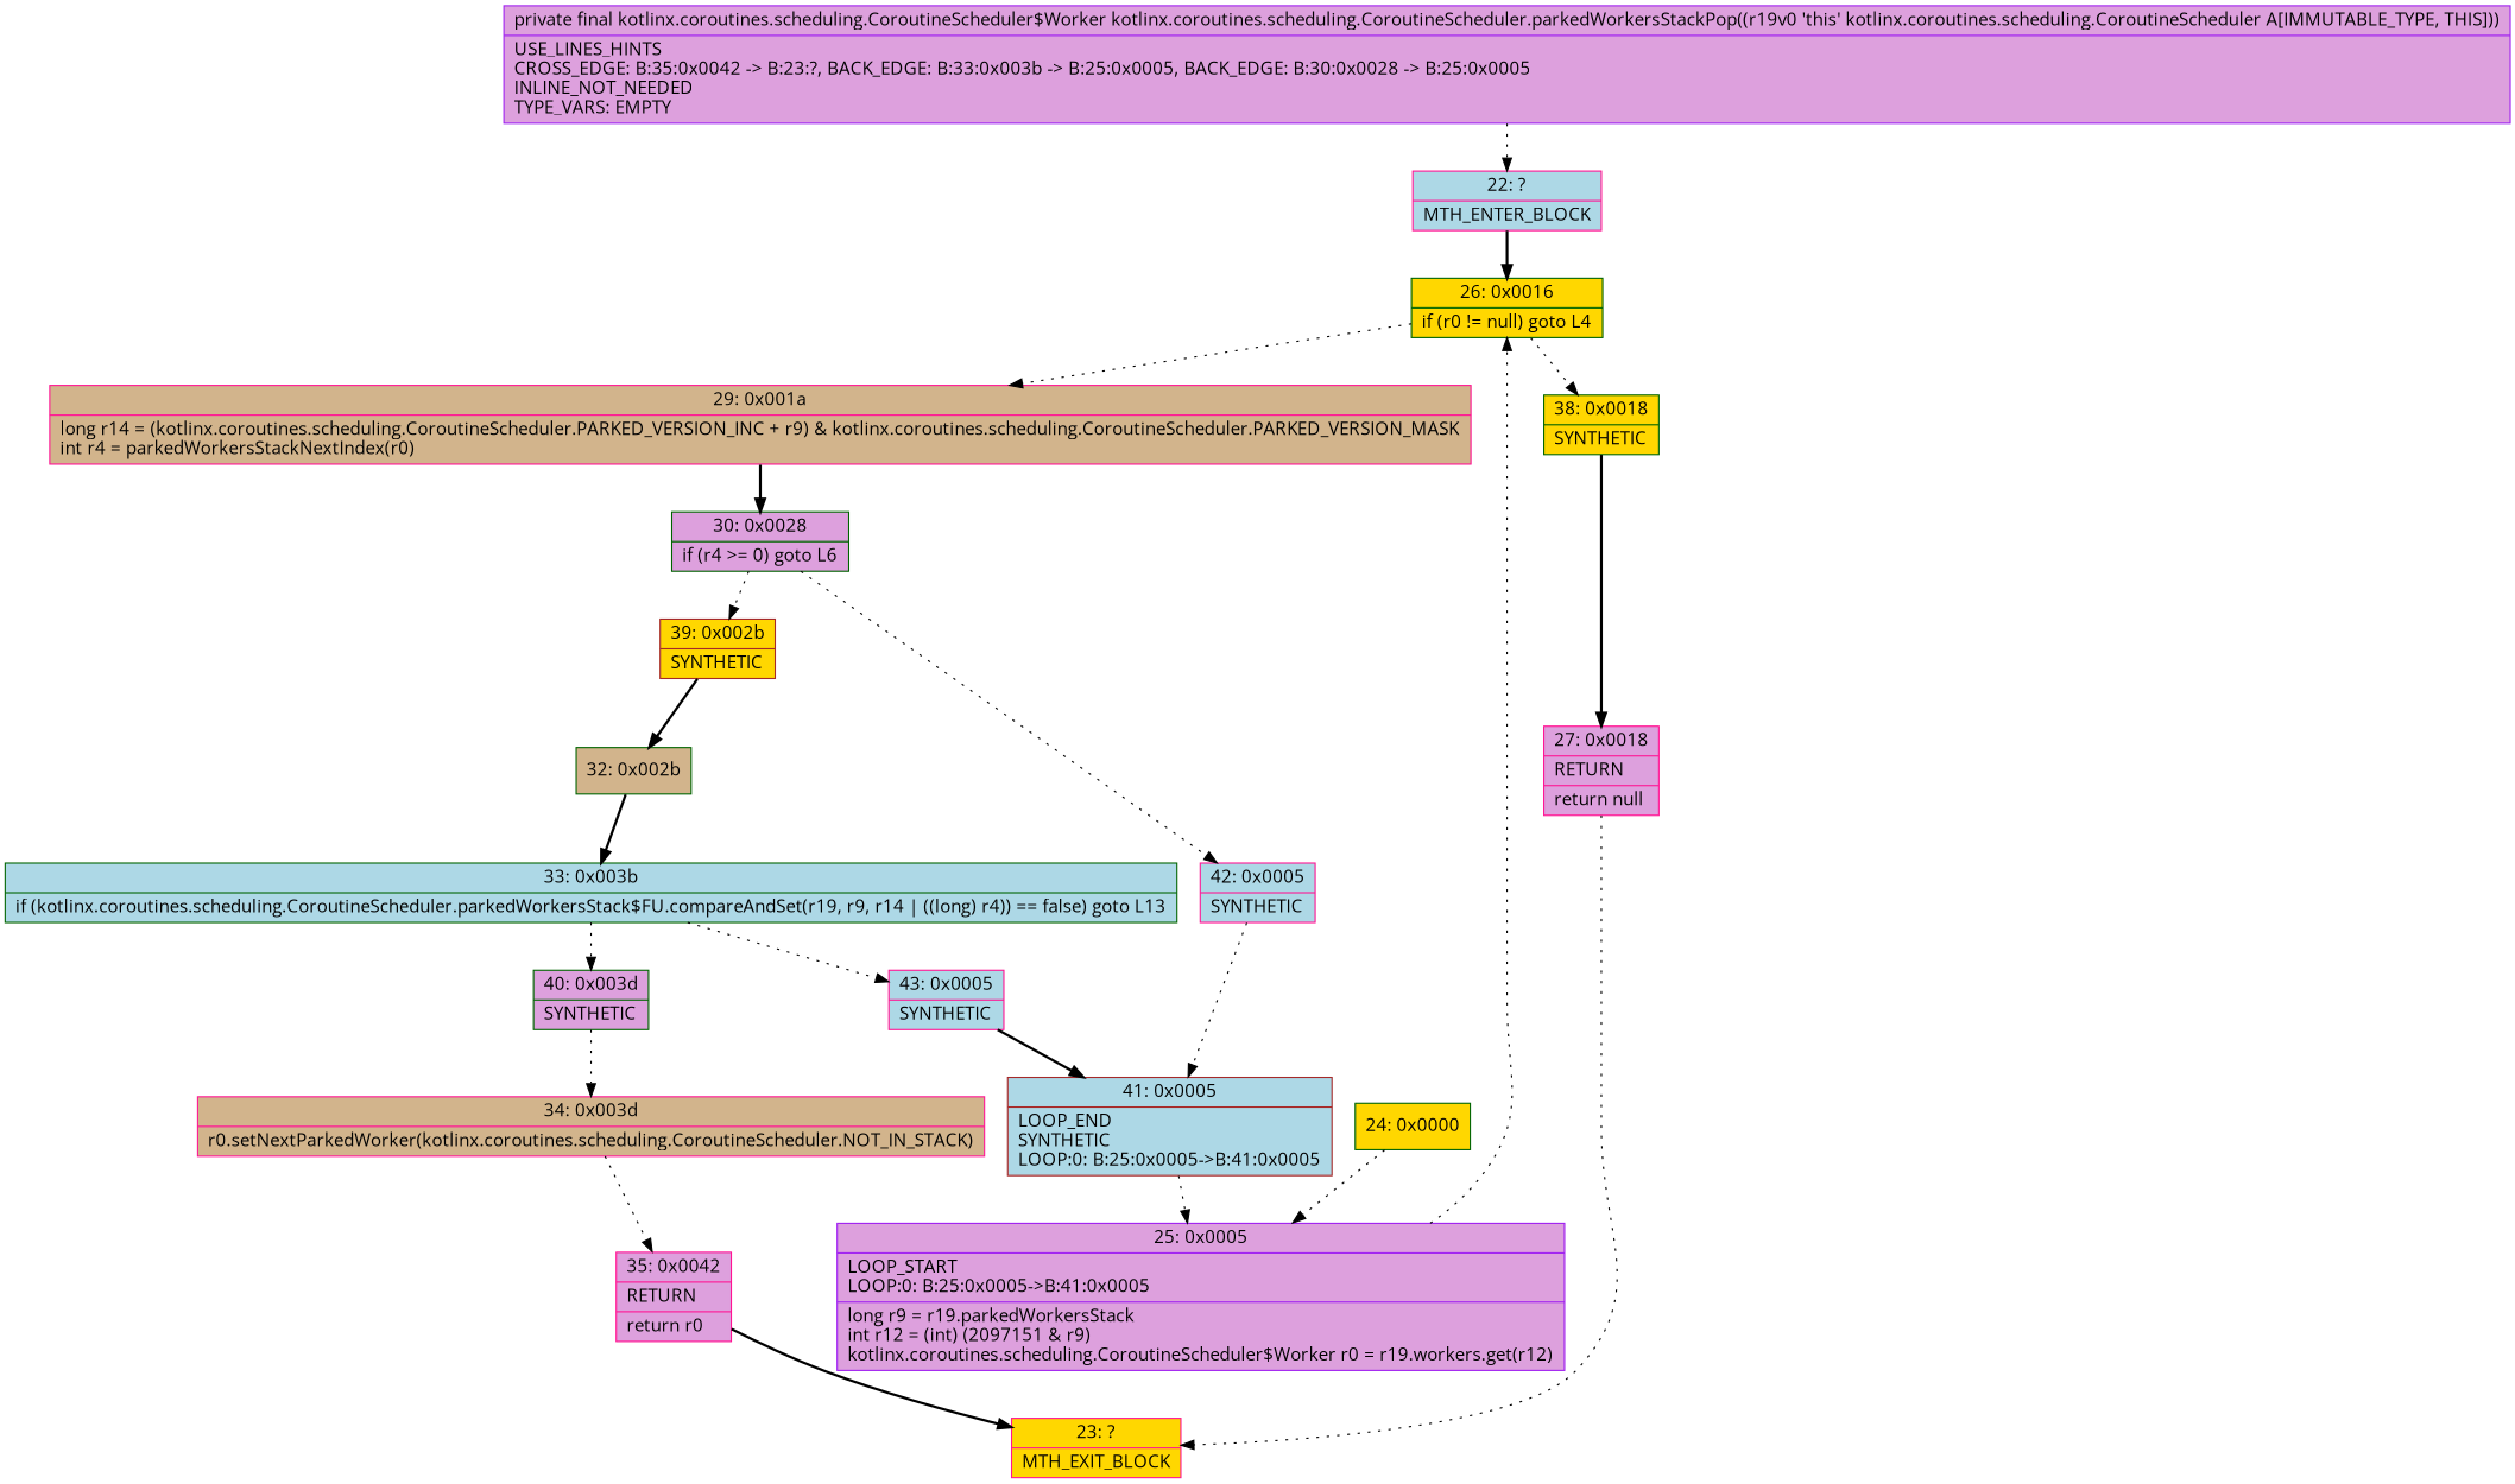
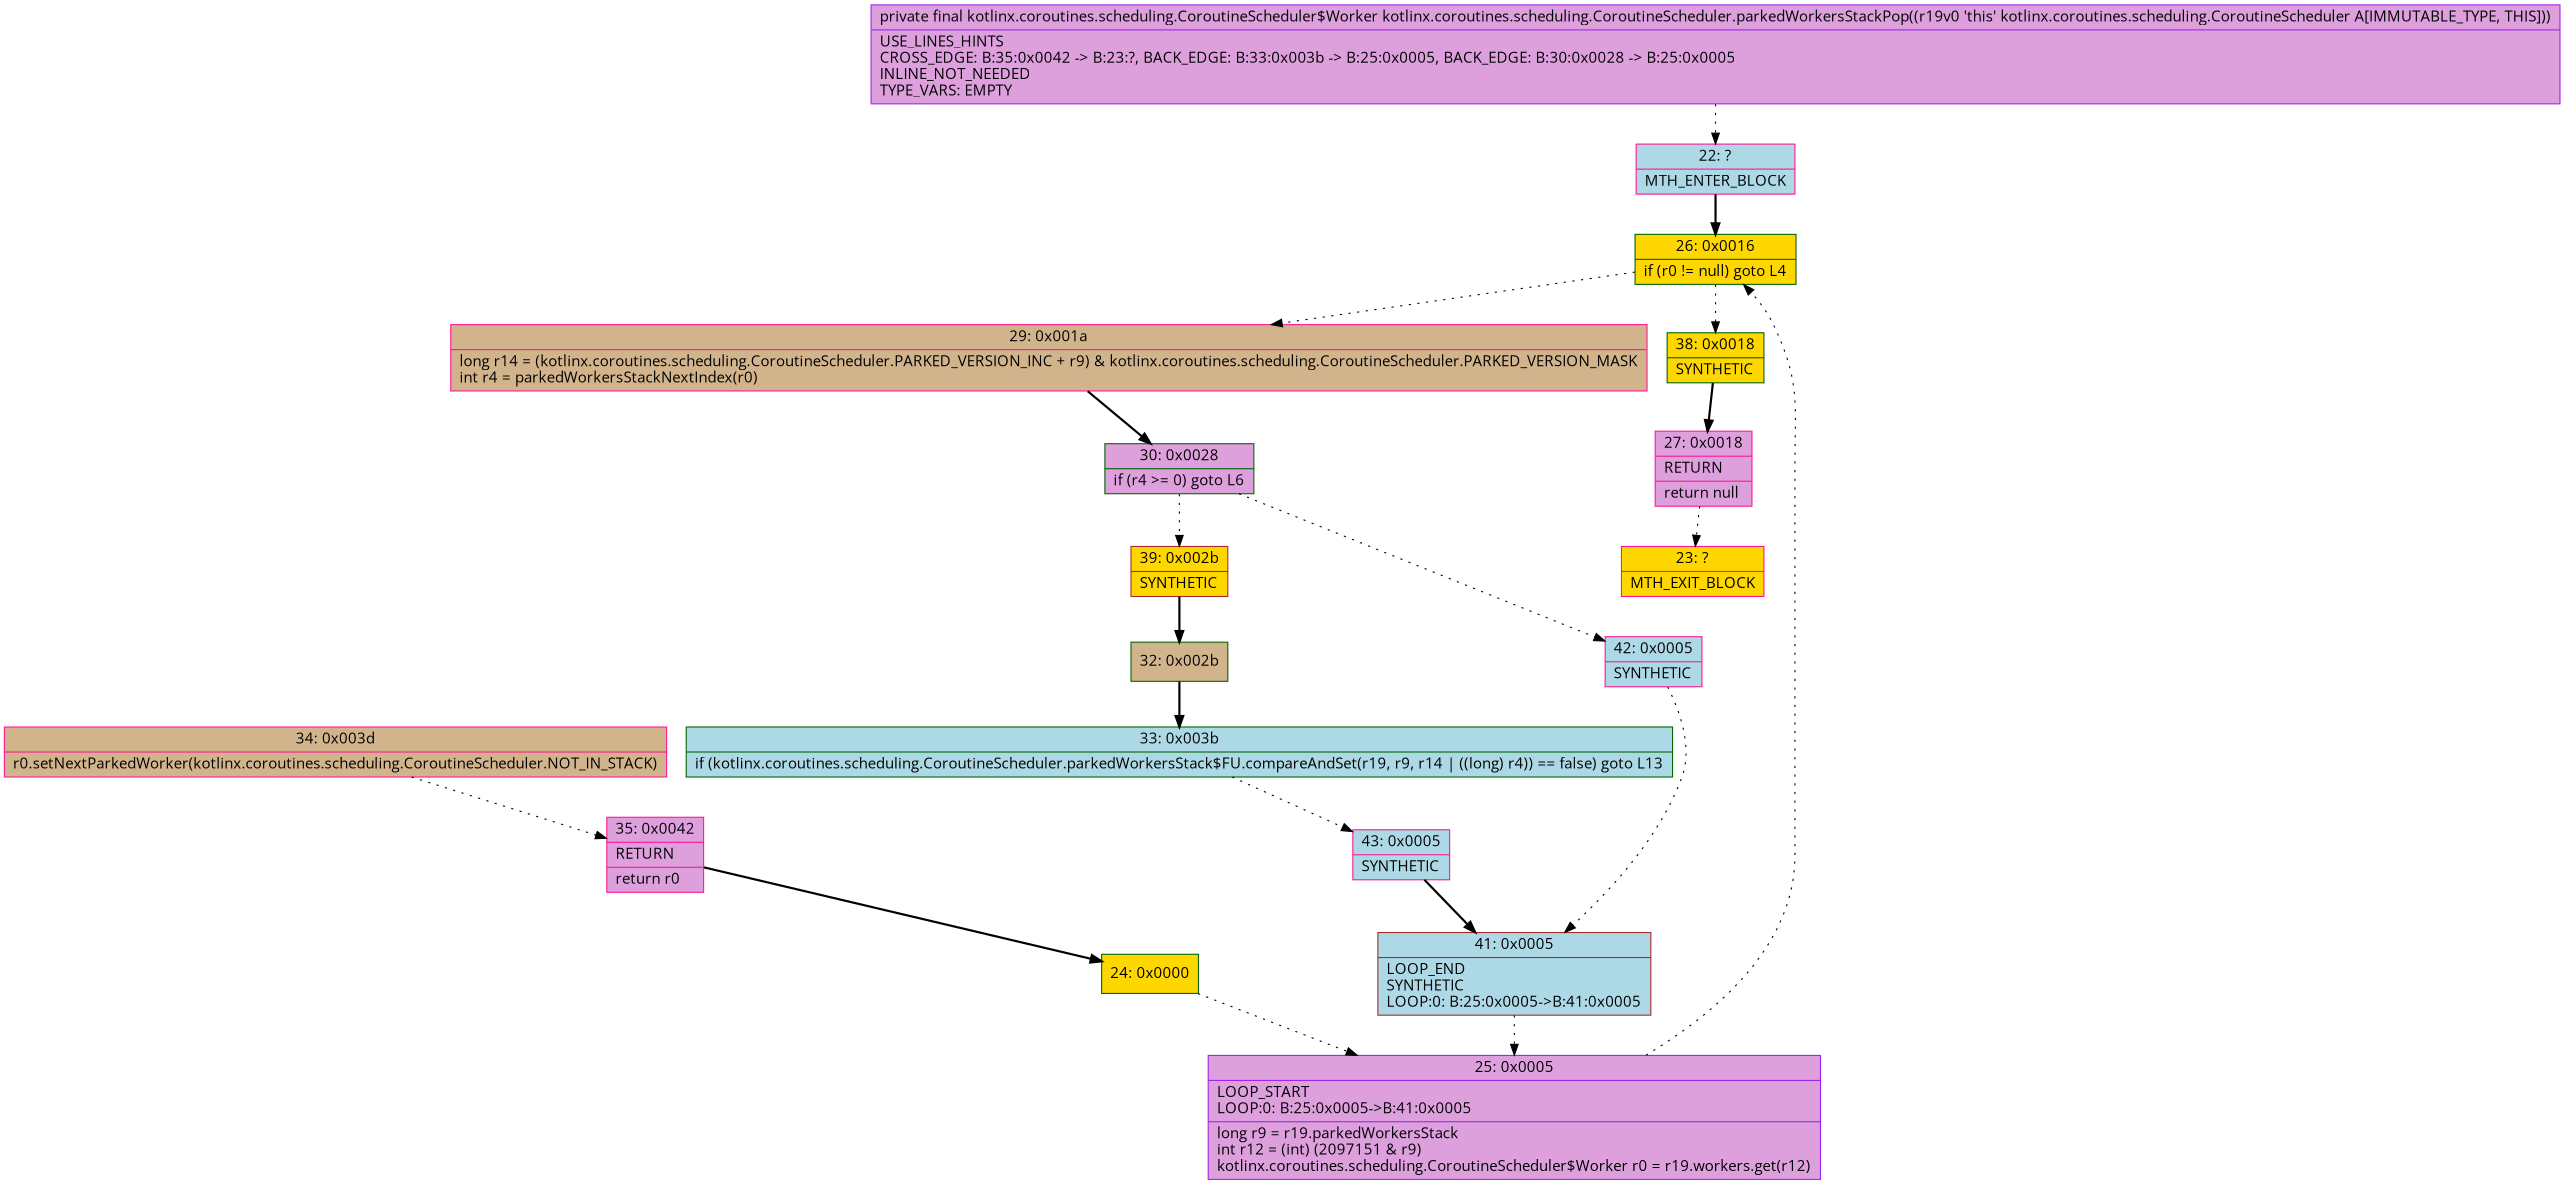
  digraph {
    fontname="Open Sans"
    node [color=deeppink fillcolor=plum fontname="Open Sans" shape=record style=filled]
    edge [fontname="Open Sans" style=dotted]
    n1 [fillcolor=lightblue label="{22\:\ ?|MTH_ENTER_BLOCK\l}"]
    n2 [color=darkgreen fillcolor=gold label="{26\:\ 0x0016|if (r0 != null) goto L4\l}"]
    n3 [color=darkgreen fillcolor=gold label="{24\:\ 0x0000}"]
    n4 [color=purple label="{25\:\ 0x0005|LOOP_START\lLOOP:0: B:25:0x0005\-\>B:41:0x0005\l|long r9 = r19.parkedWorkersStack\lint r12 = (int) (2097151 & r9)\lkotlinx.coroutines.scheduling.CoroutineScheduler$Worker r0 = r19.workers.get(r12)\l}"]
    n5 [fillcolor=tan label="{29\:\ 0x001a|long r14 = (kotlinx.coroutines.scheduling.CoroutineScheduler.PARKED_VERSION_INC + r9) & kotlinx.coroutines.scheduling.CoroutineScheduler.PARKED_VERSION_MASK\lint r4 = parkedWorkersStackNextIndex(r0)\l}"]
    n6 [color=darkgreen fillcolor=gold label="{38\:\ 0x0018|SYNTHETIC\l}"]
    n7 [color=darkgreen label="{30\:\ 0x0028|if (r4 \>= 0) goto L6\l}"]
    n8 [label="{27\:\ 0x0018|RETURN\l|return null\l}"]
    n9 [color=brown fillcolor=gold label="{39\:\ 0x002b|SYNTHETIC\l}"]
    n10 [fillcolor=lightblue label="{42\:\ 0x0005|SYNTHETIC\l}"]
    n11 [color=darkgreen fillcolor=tan label="{32\:\ 0x002b}"]
    n12 [color=brown fillcolor=lightblue label="{41\:\ 0x0005|LOOP_END\lSYNTHETIC\lLOOP:0: B:25:0x0005\-\>B:41:0x0005\l}"]
    n13 [color=darkgreen fillcolor=lightblue label="{33\:\ 0x003b|if (kotlinx.coroutines.scheduling.CoroutineScheduler.parkedWorkersStack$FU.compareAndSet(r19, r9, r14 \| ((long) r4)) == false) goto L13\l}"]
-   n14 [color=darkgreen label="{40\:\ 0x003d|SYNTHETIC\l}"]
    n15 [fillcolor=lightblue label="{43\:\ 0x0005|SYNTHETIC\l}"]
    n16 [fillcolor=tan label="{34\:\ 0x003d|r0.setNextParkedWorker(kotlinx.coroutines.scheduling.CoroutineScheduler.NOT_IN_STACK)\l}"]
    n17 [label="{35\:\ 0x0042|RETURN\l|return r0\l}"]
    n18 [fillcolor=gold label="{23\:\ ?|MTH_EXIT_BLOCK\l}"]
    n19 [color=purple label="{private final kotlinx.coroutines.scheduling.CoroutineScheduler$Worker kotlinx.coroutines.scheduling.CoroutineScheduler.parkedWorkersStackPop((r19v0 'this' kotlinx.coroutines.scheduling.CoroutineScheduler A[IMMUTABLE_TYPE, THIS]))  | USE_LINES_HINTS\lCROSS_EDGE: B:35:0x0042 \-\> B:23:?, BACK_EDGE: B:33:0x003b \-\> B:25:0x0005, BACK_EDGE: B:30:0x0028 \-\> B:25:0x0005\lINLINE_NOT_NEEDED\lTYPE_VARS: EMPTY\l}"]
    n1 -> n2 [style=bold]
    n2 -> n5
    n2 -> n6
    n3 -> n4
    n4 -> n2
    n5 -> n7 [style=bold]
    n6 -> n8 [style=bold]
    n7 -> n9
    n7 -> n10
    n8 -> n18
    n9 -> n11 [style=bold]
    n10 -> n12
    n11 -> n13 [style=bold]
    n12 -> n4
-   n13 -> n14
    n13 -> n15
-   n14 -> n16
    n15 -> n12 [style=bold]
    n16 -> n17
-   n17 -> n18 [style=bold]
+   n17 -> n3 [style=bold]
    n19 -> n1
  }
